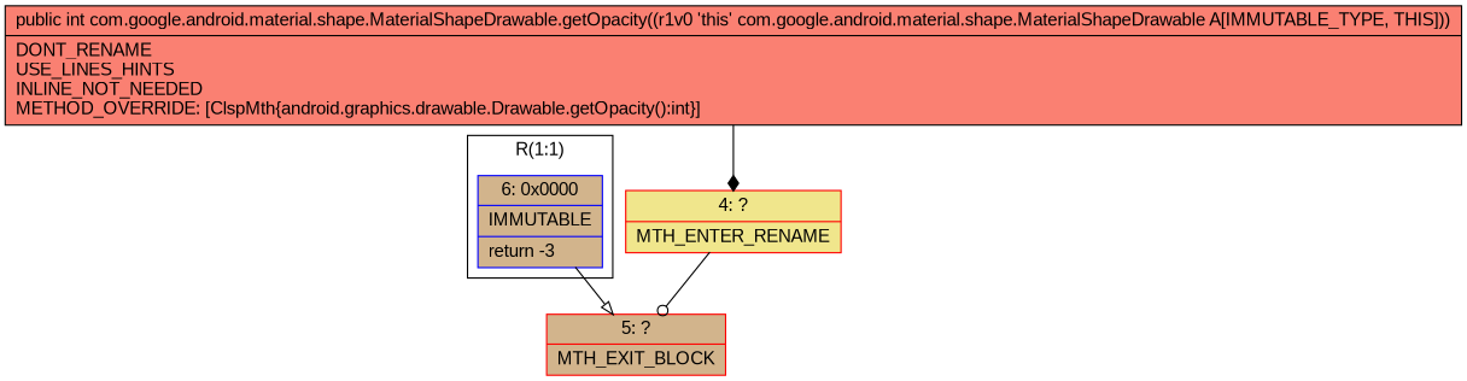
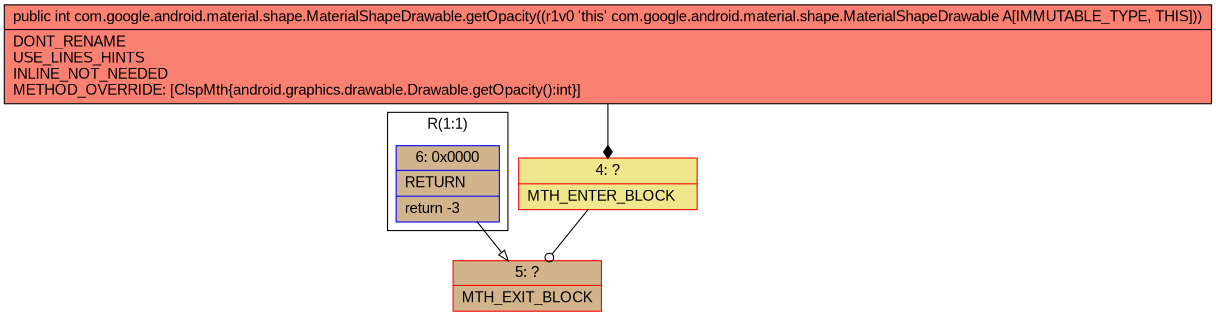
  digraph {
    fontname="Liberation Sans"
    node [color=red fillcolor=tan fontname="Liberation Sans" shape=record style=filled]
    edge [fontname="Liberation Sans"]
-   n1 [color=blue label="{6\:\ 0x0000|IMMUTABLE\l|return \-3\l}"]
+   n1 [color=blue label="{6\:\ 0x0000|RETURN\l|return \-3\l}"]
    n2 [label="{5\:\ ?|MTH_EXIT_BLOCK\l}"]
-   n3 [fillcolor=khaki label="{4\:\ ?|MTH_ENTER_RENAME\l}"]
+   n3 [fillcolor=khaki label="{4\:\ ?|MTH_ENTER_BLOCK\l}"]
    n4 [fillcolor=salmon label="{public int com.google.android.material.shape.MaterialShapeDrawable.getOpacity((r1v0 'this' com.google.android.material.shape.MaterialShapeDrawable A[IMMUTABLE_TYPE, THIS]))  | DONT_RENAME\lUSE_LINES_HINTS\lINLINE_NOT_NEEDED\lMETHOD_OVERRIDE: [ClspMth\{android.graphics.drawable.Drawable.getOpacity():int\}]\l}" color=""]
    subgraph cluster_1 {
      label="R(1:1)"
      n1
    }
    n1 -> n2 [arrowhead=onormal]
    n3 -> n2 [arrowhead=odot]
    n4 -> n3 [arrowhead=diamond]
  }
